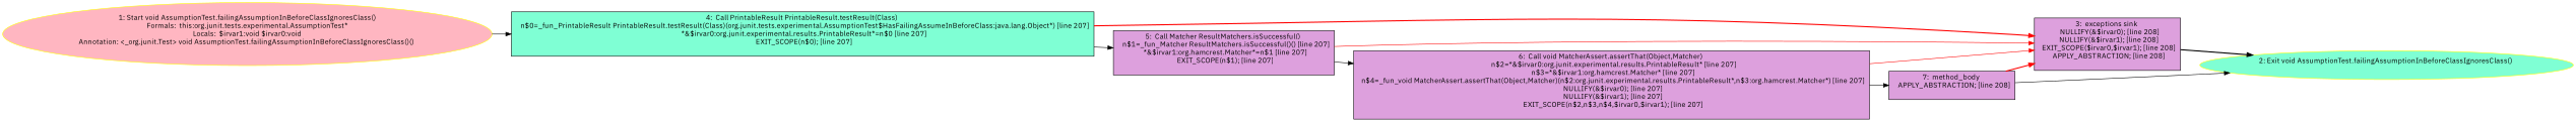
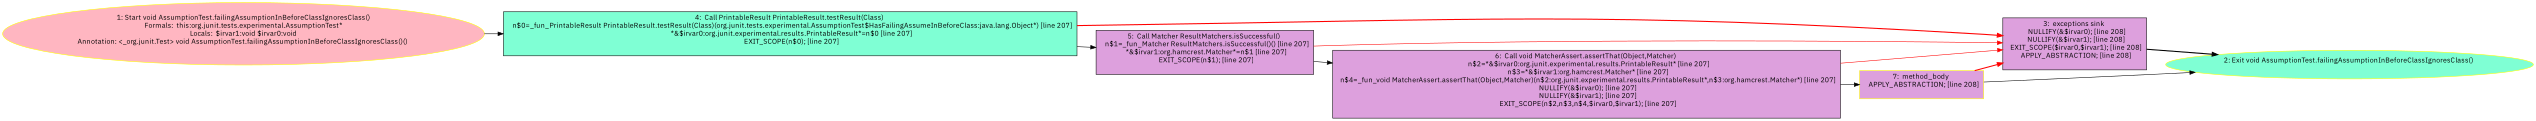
  digraph {
    rankdir=LR
    fontname="IBM Plex Sans"
    node [style=filled fillcolor=plum fontname="IBM Plex Sans" shape=box]
    edge [style=solid fontname="IBM Plex Sans"]
    n1 [color=yellow label="1: Start void AssumptionTest.failingAssumptionInBeforeClassIgnoresClass()\nFormals:  this:org.junit.tests.experimental.AssumptionTest*\nLocals:  $irvar1:void $irvar0:void\nAnnotation: <_org.junit.Test> void AssumptionTest.failingAssumptionInBeforeClassIgnoresClass()() \n  " fillcolor=lightpink shape=""]
    n2 [label="4:  Call PrintableResult PrintableResult.testResult(Class) \n   n$0=_fun_PrintableResult PrintableResult.testResult(Class)(org.junit.tests.experimental.AssumptionTest$HasFailingAssumeInBeforeClass:java.lang.Object*) [line 207]\n  *&$irvar0:org.junit.experimental.results.PrintableResult*=n$0 [line 207]\n  EXIT_SCOPE(n$0); [line 207]\n " fillcolor=aquamarine]
    n3 [label="3:  exceptions sink \n   NULLIFY(&$irvar0); [line 208]\n  NULLIFY(&$irvar1); [line 208]\n  EXIT_SCOPE($irvar0,$irvar1); [line 208]\n  APPLY_ABSTRACTION; [line 208]\n "]
    n4 [label="5:  Call Matcher ResultMatchers.isSuccessful() \n   n$1=_fun_Matcher ResultMatchers.isSuccessful()() [line 207]\n  *&$irvar1:org.hamcrest.Matcher*=n$1 [line 207]\n  EXIT_SCOPE(n$1); [line 207]\n "]
    n5 [color=yellow label="2: Exit void AssumptionTest.failingAssumptionInBeforeClassIgnoresClass() \n  " fillcolor=aquamarine shape=""]
    n6 [label="6:  Call void MatcherAssert.assertThat(Object,Matcher) \n   n$2=*&$irvar0:org.junit.experimental.results.PrintableResult* [line 207]\n  n$3=*&$irvar1:org.hamcrest.Matcher* [line 207]\n  n$4=_fun_void MatcherAssert.assertThat(Object,Matcher)(n$2:org.junit.experimental.results.PrintableResult*,n$3:org.hamcrest.Matcher*) [line 207]\n  NULLIFY(&$irvar0); [line 207]\n  NULLIFY(&$irvar1); [line 207]\n  EXIT_SCOPE(n$2,n$3,n$4,$irvar0,$irvar1); [line 207]\n "]
-   n7 [label="7:  method_body \n   APPLY_ABSTRACTION; [line 208]\n "]
+   n7 [label="7:  method_body \n   APPLY_ABSTRACTION; [line 208]\n " color=yellow]
    n1 -> n2
    n2 -> n3 [color=red style=bold]
    n2 -> n4
    n3 -> n5 [style=bold]
    n4 -> n3 [color=red]
    n4 -> n6
    n6 -> n3 [color=red]
    n6 -> n7
    n7 -> n3 [color=red style=bold]
    n7 -> n5
  }
